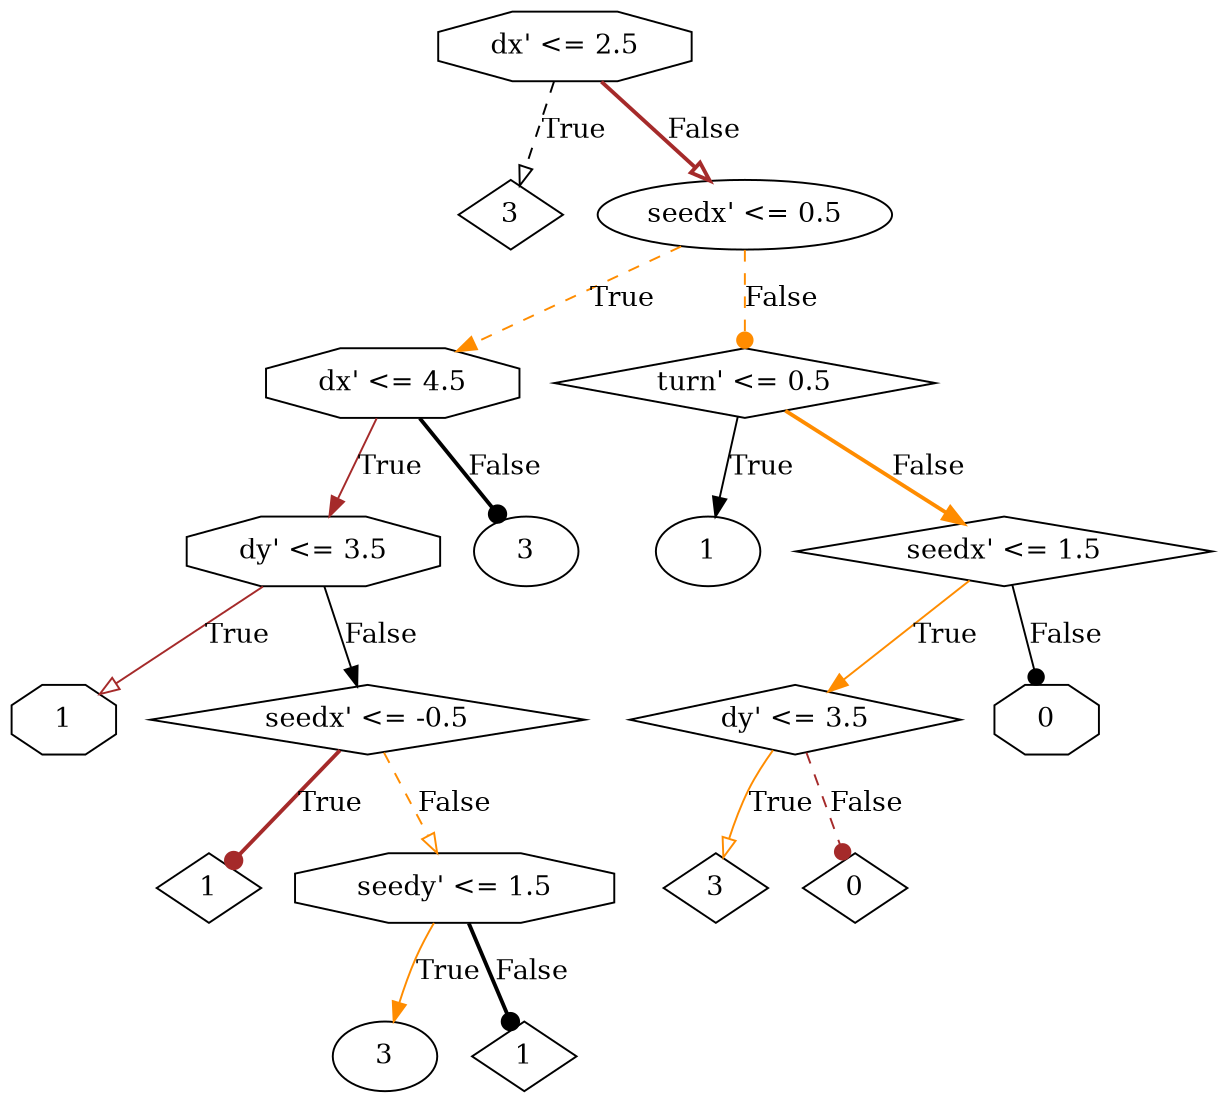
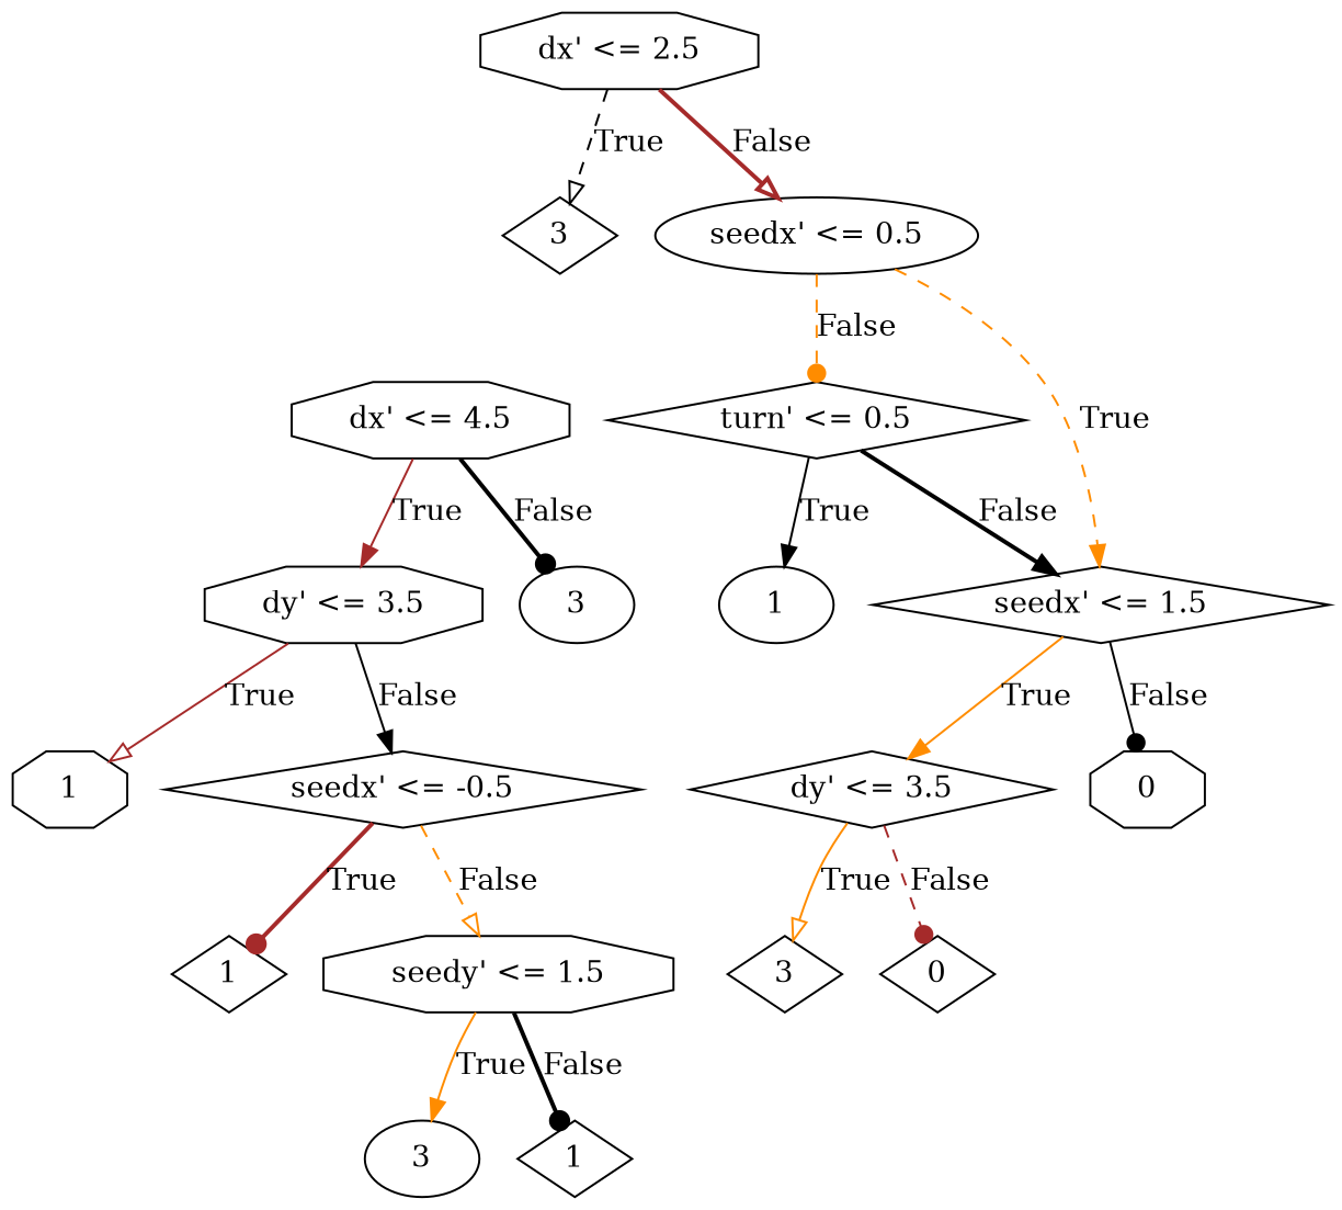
  digraph {
    node [shape=diamond]
    edge [arrowhead=normal color=darkorange style=solid]
    n1 [label="dx' <= 2.5" shape=octagon]
    n2 [label=3]
    n3 [label="seedx' <= 0.5" shape=ellipse]
    n4 [label="dx' <= 4.5" shape=octagon]
    n5 [label="turn' <= 0.5"]
    n6 [label="dy' <= 3.5" shape=octagon]
    n7 [label=3 shape=ellipse]
    n8 [label=1 shape=ellipse]
    n9 [label="seedx' <= 1.5"]
    n10 [label=1 shape=octagon]
    n11 [label="seedx' <= -0.5"]
    n12 [label=1]
    n13 [label="seedy' <= 1.5" shape=octagon]
    n14 [label=3 shape=ellipse]
    n15 [label=1]
    n16 [label="dy' <= 3.5"]
    n17 [label=0 shape=octagon]
    n18 [label=3]
    n19 [label=0]
    n1 -> n2 [arrowhead=onormal color=black label=True style=dashed]
    n1 -> n3 [arrowhead=onormal color=brown label=False style=bold]
-   n3 -> n4 [label=True style=dashed]
+   n3 -> n9 [label=True style=dashed]
    n3 -> n5 [arrowhead=dot label=False style=dashed]
    n4 -> n6 [color=brown label=True]
    n4 -> n7 [arrowhead=dot color=black label=False style=bold]
    n5 -> n8 [color=black label=True]
-   n5 -> n9 [label=False style=bold]
+   n5 -> n9 [color=black label=False style=bold]
    n6 -> n10 [arrowhead=onormal color=brown label=True]
    n6 -> n11 [color=black label=False]
    n9 -> n16 [label=True]
    n9 -> n17 [arrowhead=dot color=black label=False]
    n11 -> n12 [arrowhead=dot color=brown label=True style=bold]
    n11 -> n13 [arrowhead=onormal label=False style=dashed]
    n13 -> n14 [label=True]
    n13 -> n15 [arrowhead=dot color=black label=False style=bold]
    n16 -> n18 [arrowhead=onormal label=True]
    n16 -> n19 [arrowhead=dot color=brown label=False style=dashed]
  }
